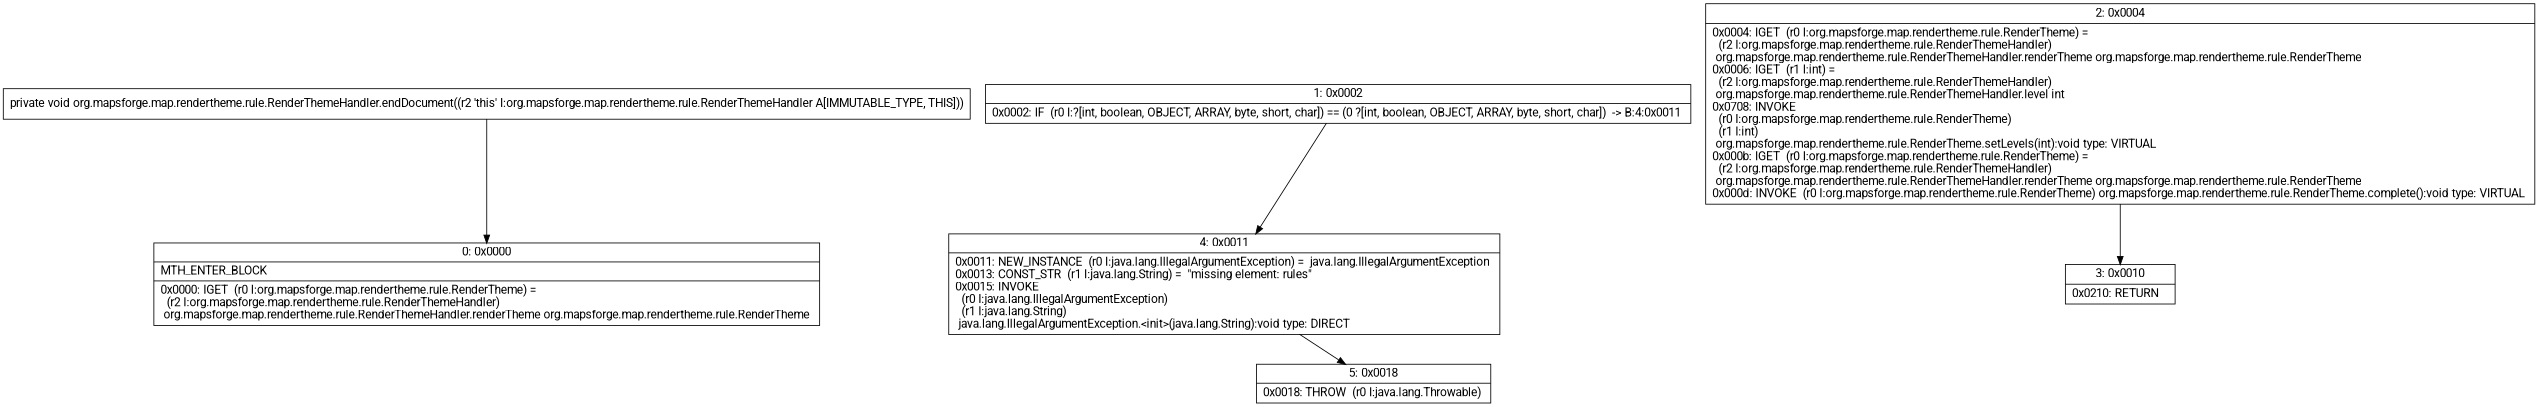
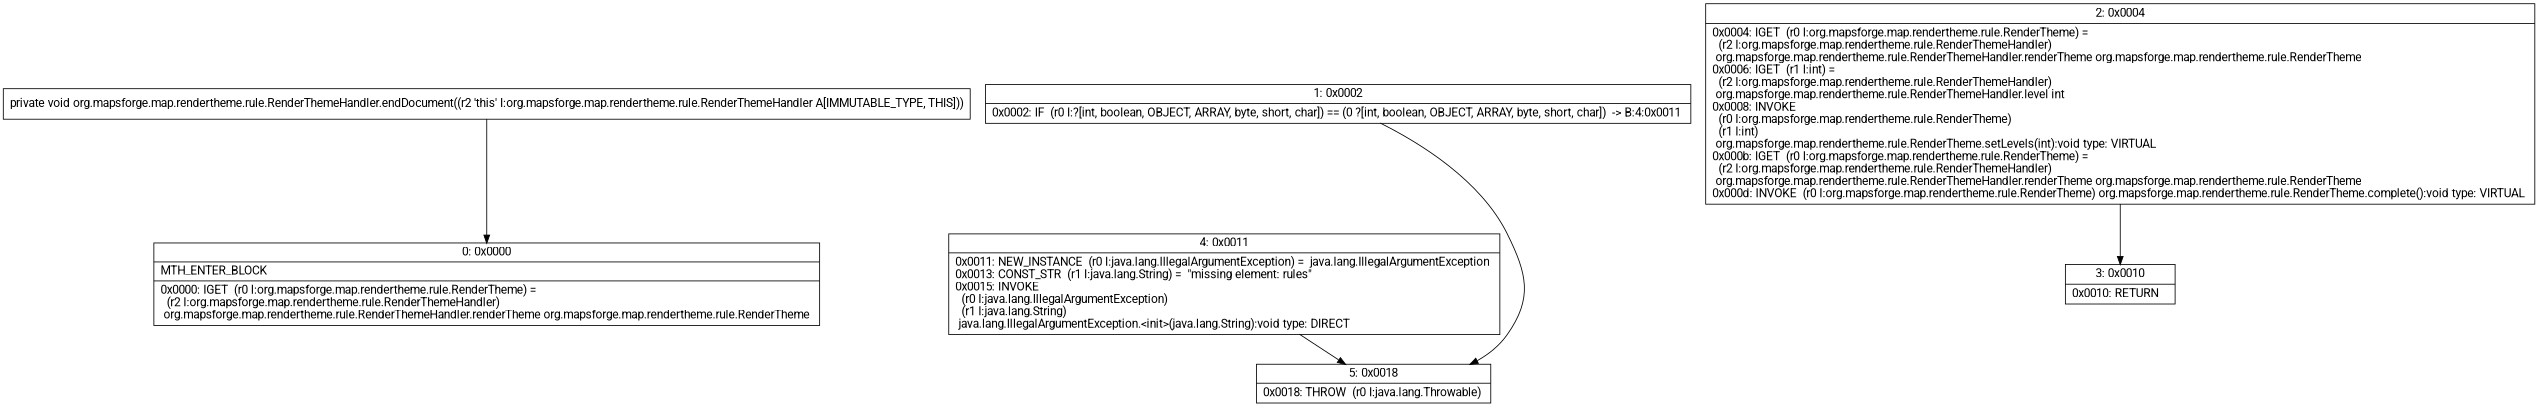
  digraph {
    fontname=Roboto
    node [fontname=Roboto shape=record]
    edge [fontname=Roboto]
    n1 [label="{0\:\ 0x0000|MTH_ENTER_BLOCK\l|0x0000: IGET  (r0 I:org.mapsforge.map.rendertheme.rule.RenderTheme) = \l  (r2 I:org.mapsforge.map.rendertheme.rule.RenderThemeHandler)\l org.mapsforge.map.rendertheme.rule.RenderThemeHandler.renderTheme org.mapsforge.map.rendertheme.rule.RenderTheme \l}"]
    n2 [label="{1\:\ 0x0002|0x0002: IF  (r0 I:?[int, boolean, OBJECT, ARRAY, byte, short, char]) == (0 ?[int, boolean, OBJECT, ARRAY, byte, short, char])  \-\> B:4:0x0011 \l}"]
    n3 [label="{4\:\ 0x0011|0x0011: NEW_INSTANCE  (r0 I:java.lang.IllegalArgumentException) =  java.lang.IllegalArgumentException \l0x0013: CONST_STR  (r1 I:java.lang.String) =  \"missing element: rules\" \l0x0015: INVOKE  \l  (r0 I:java.lang.IllegalArgumentException)\l  (r1 I:java.lang.String)\l java.lang.IllegalArgumentException.\<init\>(java.lang.String):void type: DIRECT \l}"]
-   n4 [label="{2\:\ 0x0004|0x0004: IGET  (r0 I:org.mapsforge.map.rendertheme.rule.RenderTheme) = \l  (r2 I:org.mapsforge.map.rendertheme.rule.RenderThemeHandler)\l org.mapsforge.map.rendertheme.rule.RenderThemeHandler.renderTheme org.mapsforge.map.rendertheme.rule.RenderTheme \l0x0006: IGET  (r1 I:int) = \l  (r2 I:org.mapsforge.map.rendertheme.rule.RenderThemeHandler)\l org.mapsforge.map.rendertheme.rule.RenderThemeHandler.level int \l0x0708: INVOKE  \l  (r0 I:org.mapsforge.map.rendertheme.rule.RenderTheme)\l  (r1 I:int)\l org.mapsforge.map.rendertheme.rule.RenderTheme.setLevels(int):void type: VIRTUAL \l0x000b: IGET  (r0 I:org.mapsforge.map.rendertheme.rule.RenderTheme) = \l  (r2 I:org.mapsforge.map.rendertheme.rule.RenderThemeHandler)\l org.mapsforge.map.rendertheme.rule.RenderThemeHandler.renderTheme org.mapsforge.map.rendertheme.rule.RenderTheme \l0x000d: INVOKE  (r0 I:org.mapsforge.map.rendertheme.rule.RenderTheme) org.mapsforge.map.rendertheme.rule.RenderTheme.complete():void type: VIRTUAL \l}"]
-   n5 [label="{3\:\ 0x0010|0x0210: RETURN   \l}"]
+   n4 [label="{2\:\ 0x0004|0x0004: IGET  (r0 I:org.mapsforge.map.rendertheme.rule.RenderTheme) = \l  (r2 I:org.mapsforge.map.rendertheme.rule.RenderThemeHandler)\l org.mapsforge.map.rendertheme.rule.RenderThemeHandler.renderTheme org.mapsforge.map.rendertheme.rule.RenderTheme \l0x0006: IGET  (r1 I:int) = \l  (r2 I:org.mapsforge.map.rendertheme.rule.RenderThemeHandler)\l org.mapsforge.map.rendertheme.rule.RenderThemeHandler.level int \l0x0008: INVOKE  \l  (r0 I:org.mapsforge.map.rendertheme.rule.RenderTheme)\l  (r1 I:int)\l org.mapsforge.map.rendertheme.rule.RenderTheme.setLevels(int):void type: VIRTUAL \l0x000b: IGET  (r0 I:org.mapsforge.map.rendertheme.rule.RenderTheme) = \l  (r2 I:org.mapsforge.map.rendertheme.rule.RenderThemeHandler)\l org.mapsforge.map.rendertheme.rule.RenderThemeHandler.renderTheme org.mapsforge.map.rendertheme.rule.RenderTheme \l0x000d: INVOKE  (r0 I:org.mapsforge.map.rendertheme.rule.RenderTheme) org.mapsforge.map.rendertheme.rule.RenderTheme.complete():void type: VIRTUAL \l}"]
+   n5 [label="{3\:\ 0x0010|0x0010: RETURN   \l}"]
    n6 [label="{5\:\ 0x0018|0x0018: THROW  (r0 I:java.lang.Throwable) \l}"]
    n7 [label="{private void org.mapsforge.map.rendertheme.rule.RenderThemeHandler.endDocument((r2 'this' I:org.mapsforge.map.rendertheme.rule.RenderThemeHandler A[IMMUTABLE_TYPE, THIS])) }"]
-   n2 -> n3
+   n2 -> n6
    n3 -> n6
    n4 -> n5
    n7 -> n1
  }
